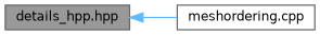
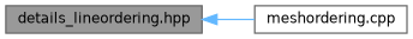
  digraph {
    rankdir=LR
    node [fontname=Helvetica fontsize=10 shape=box style=filled]
-   n1 [color=gray40 fillcolor=grey60 fontcolor=black height=0.2 label="details_hpp.hpp" width=0.4]
+   n1 [color=gray40 fillcolor=grey60 fontcolor=black height=0.2 label="details_lineordering.hpp" width=0.4]
    n2 [color=grey40 fillcolor=white height=0.2 label="meshordering.cpp" width=0.4]
    n1 -> n2 [color=steelblue1 dir=back fontname=Helvetica fontsize=10 labelfontname=Helvetica labelfontsize=10 style=solid]
  }
